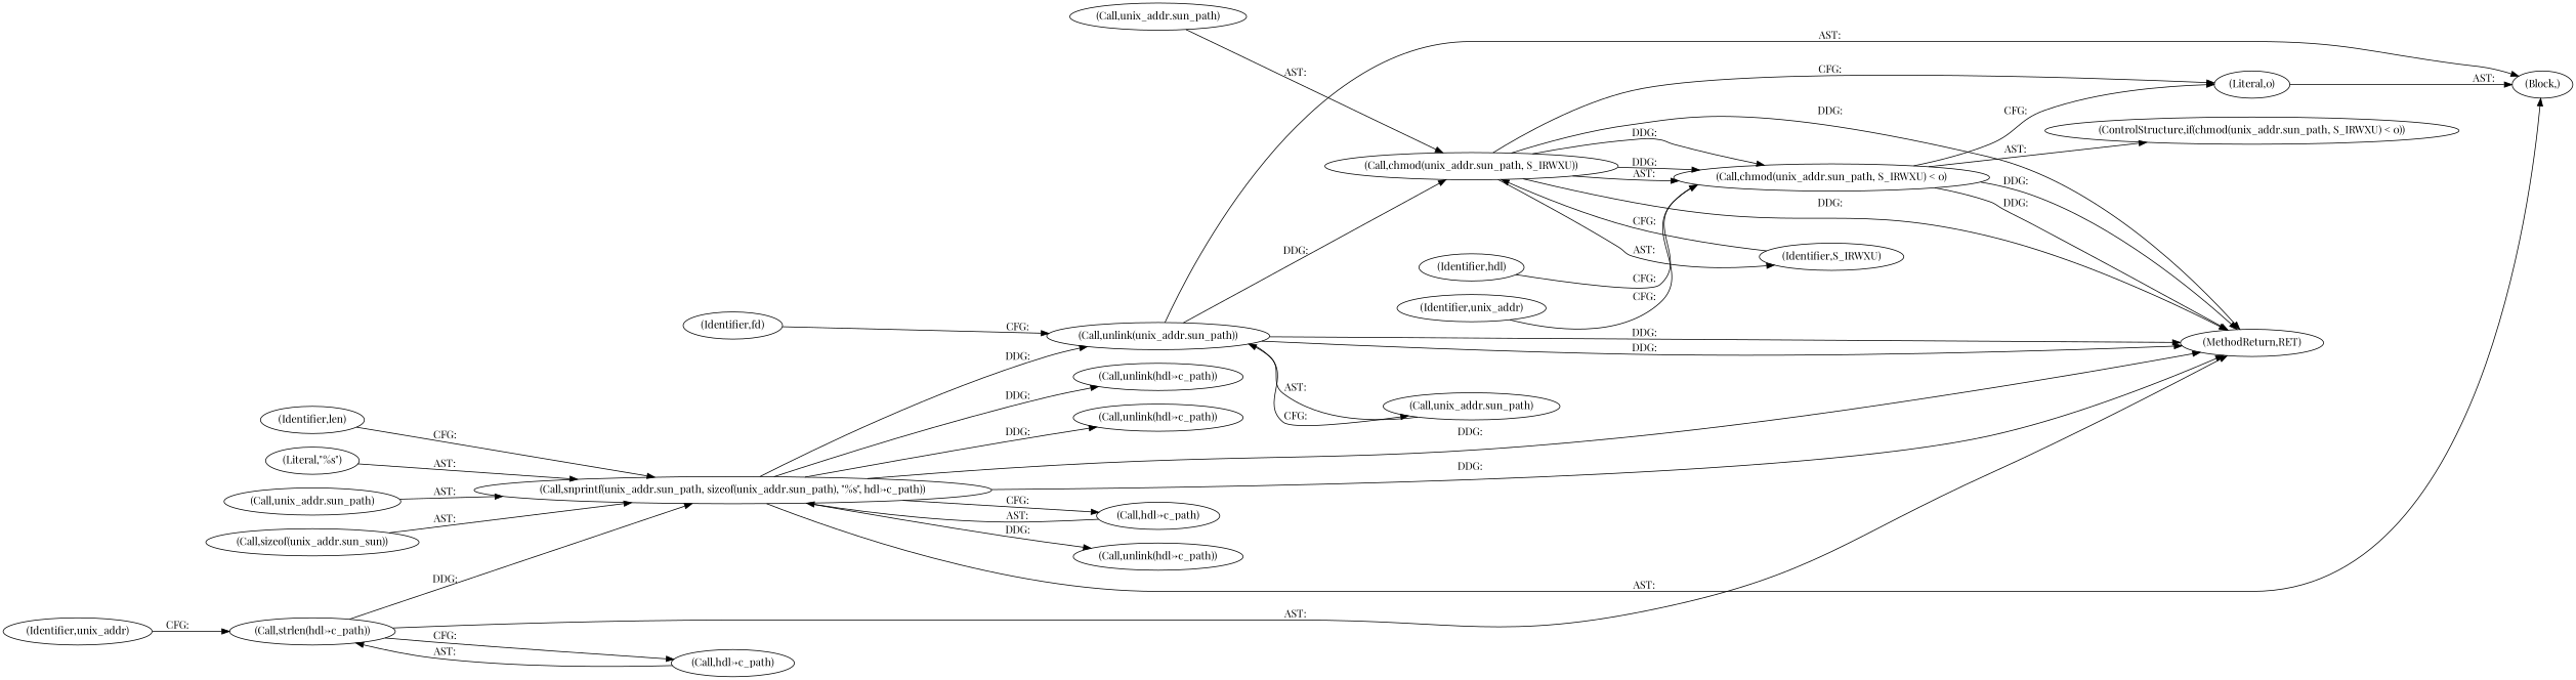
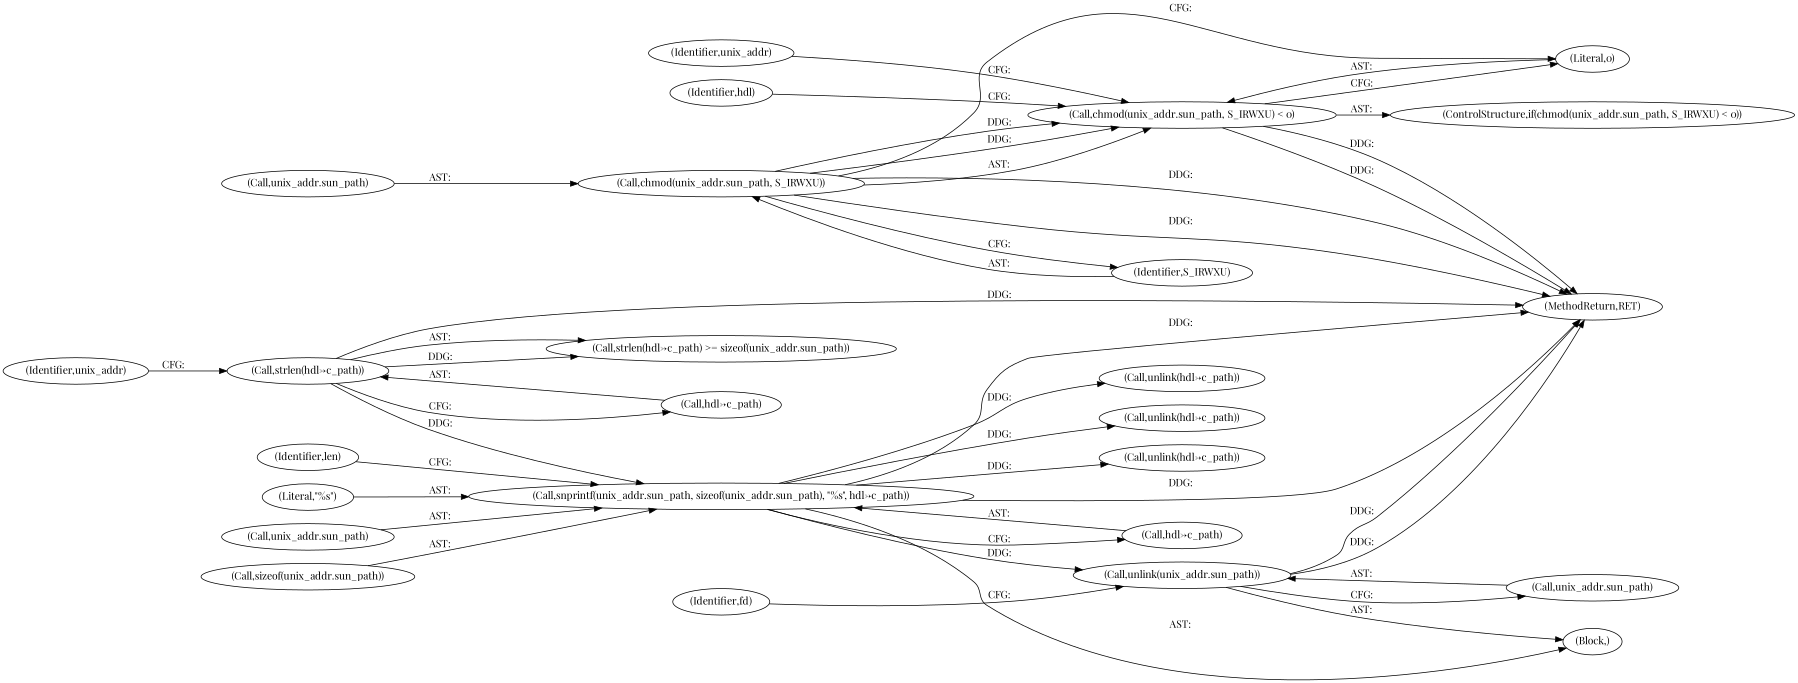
  digraph {
    fontname="Playfair Display"
    rankdir=LR
    node [fontname="Playfair Display"]
    edge [fontname="Playfair Display"]
    n1 [label="(Call,chmod(unix_addr.sun_path, S_IRWXU) < 0)"]
    n2 [label="(Literal,0)"]
    n3 [label="(MethodReturn,RET)"]
    n4 [label="(ControlStructure,if(chmod(unix_addr.sun_path, S_IRWXU) < 0))"]
    n5 [label="(Call,chmod(unix_addr.sun_path, S_IRWXU))"]
    n6 [label="(Identifier,S_IRWXU)"]
    n7 [label="(Call,unlink(unix_addr.sun_path))"]
    n8 [label="(Call,unix_addr.sun_path)"]
    n9 [label="(Block,)"]
    n10 [label="(Call,snprintf(unix_addr.sun_path, sizeof(unix_addr.sun_path), \"%s\", hdl->c_path))"]
    n11 [label="(Call,hdl->c_path)"]
    n12 [label="(Call,unlink(hdl->c_path))"]
    n13 [label="(Call,unlink(hdl->c_path))"]
    n14 [label="(Call,unlink(hdl->c_path))"]
    n15 [label="(Call,strlen(hdl->c_path))"]
+   n16 [label="(Call,strlen(hdl->c_path) >= sizeof(unix_addr.sun_path))"]
    n17 [label="(Call,hdl->c_path)"]
    n18 [label="(Call,unix_addr.sun_path)"]
    n19 [label="(Call,unix_addr.sun_path)"]
-   n20 [label="(Call,sizeof(unix_addr.sun_sun))"]
+   n20 [label="(Call,sizeof(unix_addr.sun_path))"]
    n21 [label="(Identifier,fd)"]
    n22 [label="(Identifier,len)"]
    n23 [label="(Identifier,unix_addr)"]
    n24 [label="(Identifier,hdl)"]
    n25 [label="(Identifier,unix_addr)"]
    n26 [label="(Literal,\"%s\")"]
    n1 -> n2 [label="CFG: "]
    n1 -> n3 [label="DDG: "]
    n1 -> n3 [label="DDG: "]
    n1 -> n4 [label="AST: "]
-   n2 -> n9 [label="AST: "]
+   n2 -> n1 [label="AST: "]
    n5 -> n1 [label="AST: "]
    n5 -> n1 [label="DDG: "]
    n5 -> n1 [label="DDG: "]
    n5 -> n2 [label="CFG: "]
    n5 -> n3 [label="DDG: "]
    n5 -> n3 [label="DDG: "]
-   n5 -> n6 [label="AST: "]
-   n6 -> n5 [label="CFG: "]
+   n5 -> n6 [label="CFG: "]
+   n6 -> n5 [label="AST: "]
    n7 -> n3 [label="DDG: "]
    n7 -> n3 [label="DDG: "]
-   n7 -> n5 [label="DDG: "]
    n7 -> n8 [label="CFG: "]
    n7 -> n9 [label="AST: "]
    n8 -> n7 [label="AST: "]
    n10 -> n3 [label="DDG: "]
    n10 -> n3 [label="DDG: "]
    n10 -> n7 [label="DDG: "]
    n10 -> n9 [label="AST: "]
    n10 -> n11 [label="CFG: "]
    n10 -> n12 [label="DDG: "]
    n10 -> n13 [label="DDG: "]
    n10 -> n14 [label="DDG: "]
    n11 -> n10 [label="AST: "]
-   n15 -> n3 [label="AST: "]
+   n15 -> n3 [label="DDG: "]
    n15 -> n10 [label="DDG: "]
+   n15 -> n16 [label="AST: "]
+   n15 -> n16 [label="DDG: "]
    n15 -> n17 [label="CFG: "]
    n17 -> n15 [label="AST: "]
    n18 -> n10 [label="AST: "]
    n19 -> n5 [label="AST: "]
    n20 -> n10 [label="AST: "]
    n21 -> n7 [label="CFG: "]
    n22 -> n10 [label="CFG: "]
    n23 -> n15 [label="CFG: "]
    n24 -> n1 [label="CFG: "]
    n25 -> n1 [label="CFG: "]
    n26 -> n10 [label="AST: "]
  }
